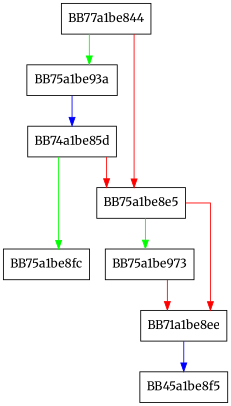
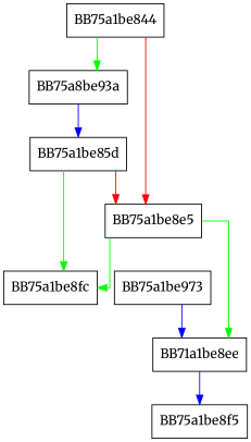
  digraph {
    fontname=Merriweather
    splines=ortho
    node [fontname=Merriweather shape=box]
    edge [color=green fontname=Merriweather]
-   BB75a1be844 [label=BB77a1be844]
-   BB75a1be93a
+   BB75a1be844
+   BB75a1be93a [label=BB75a8be93a]
    BB75a1be8e5
-   BB75a1be85d [label=BB74a1be85d]
+   BB75a1be85d
    BB75a1be8fc
    n6 [label=BB75a1be973]
    n7 [label=BB71a1be8ee]
-   BB75a1be8f5 [label=BB45a1be8f5]
+   BB75a1be8f5
    BB75a1be844 -> BB75a1be93a
    BB75a1be844 -> BB75a1be8e5 [color=red]
    BB75a1be93a -> BB75a1be85d [color=blue]
-   BB75a1be8e5 -> n6
-   BB75a1be8e5 -> n7 [color=red]
+   BB75a1be8e5 -> BB75a1be8fc
+   BB75a1be8e5 -> n7
    BB75a1be85d -> BB75a1be8e5 [color=red]
    BB75a1be85d -> BB75a1be8fc
-   n6 -> n7 [color=red]
+   n6 -> n7 [color=blue]
    n7 -> BB75a1be8f5 [color=blue]
  }
